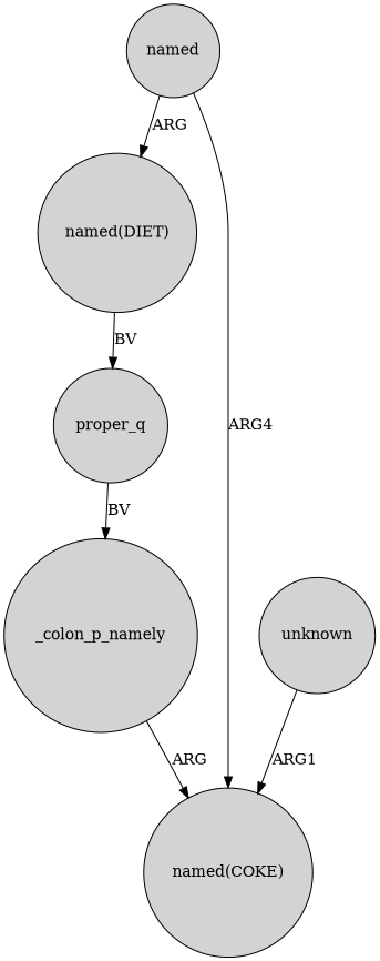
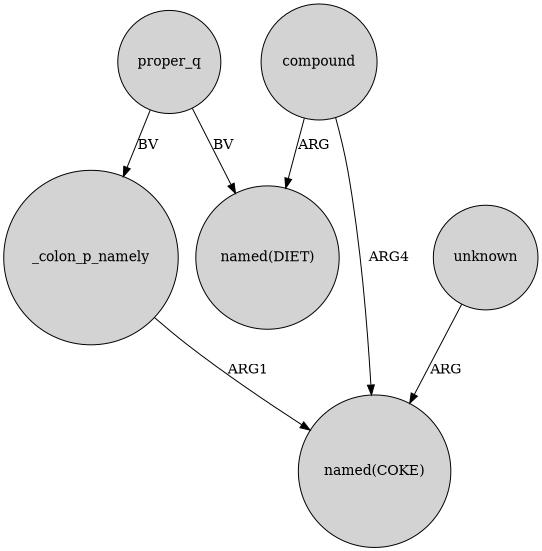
  digraph {
    node [shape=circle style=filled]
    proper_q
    "named(DIET)"
    _colon_p_namely
-   compound [label=named]
+   compound
    "named(COKE)"
    unknown
-   "named(DIET)" -> proper_q [label=BV]
+   proper_q -> "named(DIET)" [label=BV]
    proper_q -> _colon_p_namely [label=BV]
-   _colon_p_namely -> "named(COKE)" [label=ARG]
+   _colon_p_namely -> "named(COKE)" [label=ARG1]
    compound -> "named(DIET)" [label=ARG]
    compound -> "named(COKE)" [label=ARG4]
-   unknown -> "named(COKE)" [label=ARG1]
+   unknown -> "named(COKE)" [label=ARG]
  }
